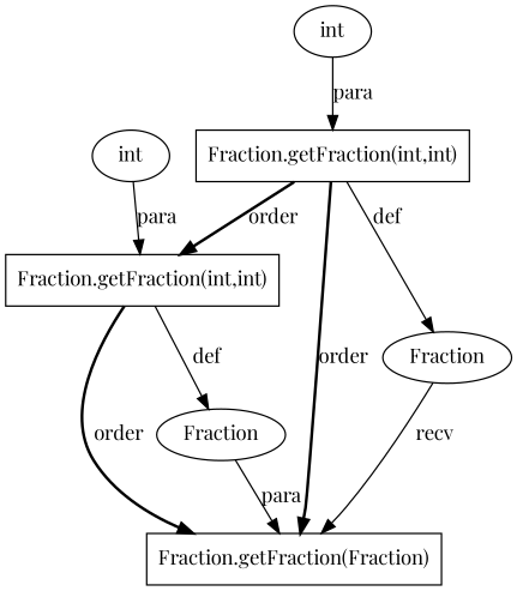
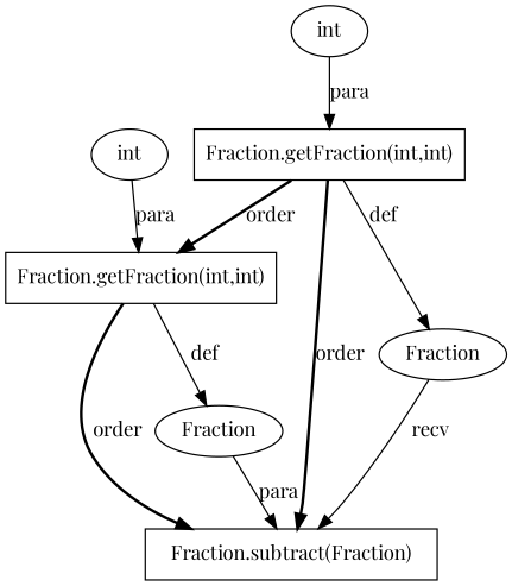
  digraph {
    fontname="Playfair Display"
    node [shape=ellipse fontname="Playfair Display"]
    edge [style=solid fontname="Playfair Display"]
-   n1 [label="Fraction.getFraction(Fraction)" shape=box]
+   n1 [label="Fraction.subtract(Fraction)" shape=box]
    n2 [label=Fraction]
    n3 [label="Fraction.getFraction(int,int)" shape=box]
    n4 [label=int]
    n5 [label=Fraction]
    n6 [label="Fraction.getFraction(int,int)" shape=box]
    n7 [label=int]
    n2 -> n1 [label=para]
    n3 -> n1 [label=order style=bold]
    n3 -> n2 [label=def]
    n4 -> n3 [label=para]
    n5 -> n1 [label=recv]
    n6 -> n1 [label=order style=bold]
    n6 -> n3 [label=order style=bold]
    n6 -> n5 [label=def]
    n7 -> n6 [label=para]
  }
